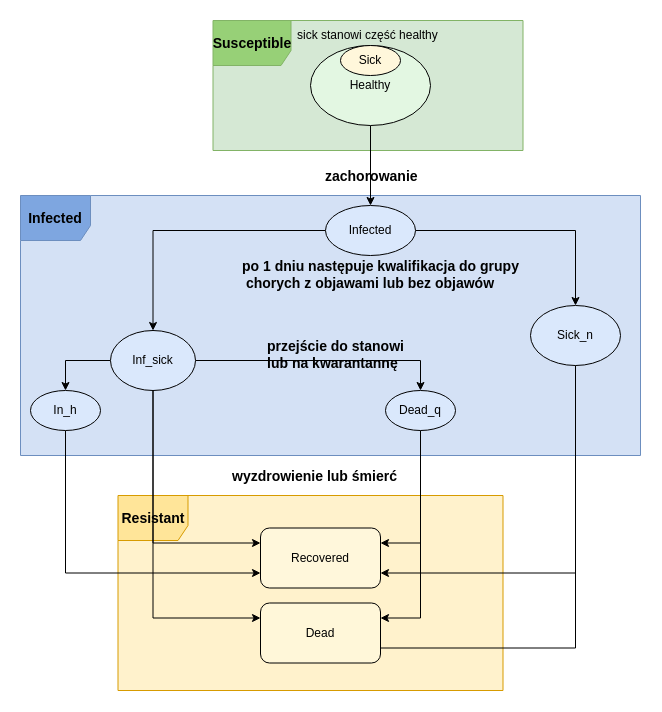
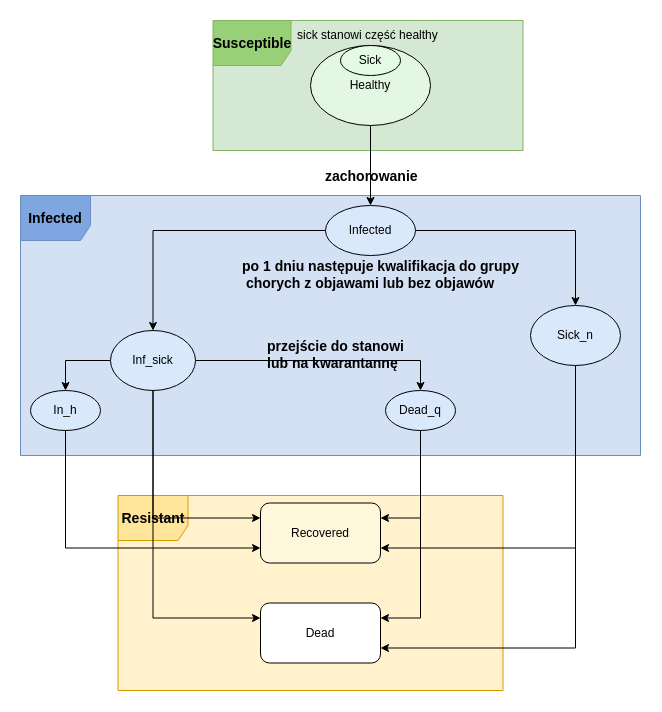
  <mxCell id="0" />
  <mxCell id="1" parent="0" />
  <mxCell id="2" value="&lt;font style=&quot;font-size: 14px&quot;&gt;&lt;b&gt;Resistant&lt;/b&gt;&lt;/font&gt;" style="shape=umlFrame;whiteSpace=wrap;html=1;width=70;height=45;fillColor=#FFE599;strokeColor=#d79b00;comic=0;shadow=0;swimlaneFillColor=#FFF2CC;gradientColor=none;" vertex="1" parent="1"><mxGeometry x="117.5" y="495" width="385" height="195" as="geometry" /></mxCell>
  <mxCell id="3" value="&lt;font style=&quot;font-size: 14px&quot;&gt;&lt;b&gt;Infected&lt;/b&gt;&lt;/font&gt;" style="shape=umlFrame;whiteSpace=wrap;html=1;width=70;height=45;fillColor=#7EA6E0;strokeColor=#6c8ebf;comic=0;shadow=0;swimlaneFillColor=#D4E1F5;" vertex="1" parent="1"><mxGeometry x="20" y="195" width="620" height="260" as="geometry" /></mxCell>
  <mxCell id="4" value="&lt;font style=&quot;font-size: 14px&quot;&gt;&lt;b&gt;Susceptible&lt;/b&gt;&lt;/font&gt;" style="shape=umlFrame;whiteSpace=wrap;html=1;width=78;height=45;fillColor=#97D077;strokeColor=#82b366;comic=0;shadow=0;swimlaneFillColor=#D5E8D4;" vertex="1" parent="1"><mxGeometry x="212.5" y="20" width="310" height="130" as="geometry" /></mxCell>
  <mxCell id="5" value="" style="edgeStyle=orthogonalEdgeStyle;rounded=0;orthogonalLoop=1;jettySize=auto;html=1;" edge="1" parent="1" source="6" target="9"><mxGeometry relative="1" as="geometry" /></mxCell>
  <mxCell id="6" value="Healthy" style="ellipse;whiteSpace=wrap;html=1;fillColor=#E3F7E2;" vertex="1" parent="1"><mxGeometry x="310" y="45" width="120" height="80" as="geometry" /></mxCell>
  <mxCell id="7" style="edgeStyle=orthogonalEdgeStyle;rounded=0;orthogonalLoop=1;jettySize=auto;html=1;exitX=0;exitY=0.5;exitDx=0;exitDy=0;entryX=0.5;entryY=0;entryDx=0;entryDy=0;" edge="1" parent="1" source="9" target="16"><mxGeometry relative="1" as="geometry" /></mxCell>
  <mxCell id="8" style="edgeStyle=orthogonalEdgeStyle;rounded=0;orthogonalLoop=1;jettySize=auto;html=1;exitX=1;exitY=0.5;exitDx=0;exitDy=0;entryX=0.5;entryY=0;entryDx=0;entryDy=0;" edge="1" parent="1" source="9" target="24"><mxGeometry relative="1" as="geometry" /></mxCell>
  <mxCell id="9" value="Infected" style="ellipse;whiteSpace=wrap;html=1;fillColor=#DAE8FC;" vertex="1" parent="1"><mxGeometry x="325" y="205" width="90" height="50" as="geometry" /></mxCell>
- <mxCell id="10" value="Sick" style="ellipse;whiteSpace=wrap;html=1;fillColor=#fff7db;" vertex="1" parent="1"><mxGeometry x="340" y="45" width="60" height="30" as="geometry" /></mxCell>
+ <mxCell id="10" value="Sick" style="ellipse;whiteSpace=wrap;html=1;fillColor=#E5FAE4;" vertex="1" parent="1"><mxGeometry x="340" y="45" width="60" height="30" as="geometry" /></mxCell>
  <mxCell id="11" value="&lt;font style=&quot;font-size: 14px&quot;&gt;&lt;b&gt;zachorowanie&lt;/b&gt;&lt;/font&gt;" style="text;html=1;resizable=0;points=[];autosize=1;align=left;verticalAlign=top;spacingTop=-4;" vertex="1" parent="1"><mxGeometry x="322.5" y="165" width="110" height="20" as="geometry" /></mxCell>
  <mxCell id="12" style="edgeStyle=orthogonalEdgeStyle;rounded=0;orthogonalLoop=1;jettySize=auto;html=1;exitX=1;exitY=0.5;exitDx=0;exitDy=0;entryX=0.5;entryY=0;entryDx=0;entryDy=0;" edge="1" parent="1" source="16" target="21"><mxGeometry relative="1" as="geometry" /></mxCell>
  <mxCell id="13" style="edgeStyle=orthogonalEdgeStyle;rounded=0;orthogonalLoop=1;jettySize=auto;html=1;exitX=0;exitY=0.5;exitDx=0;exitDy=0;entryX=0.5;entryY=0;entryDx=0;entryDy=0;" edge="1" parent="1" source="16" target="18"><mxGeometry relative="1" as="geometry" /></mxCell>
  <mxCell id="14" style="edgeStyle=orthogonalEdgeStyle;rounded=0;orthogonalLoop=1;jettySize=auto;html=1;exitX=0.5;exitY=1;exitDx=0;exitDy=0;entryX=0;entryY=0.25;entryDx=0;entryDy=0;" edge="1" parent="1" source="16" target="28"><mxGeometry relative="1" as="geometry" /></mxCell>
  <mxCell id="15" style="edgeStyle=orthogonalEdgeStyle;rounded=0;orthogonalLoop=1;jettySize=auto;html=1;exitX=0.5;exitY=1;exitDx=0;exitDy=0;entryX=0;entryY=0.25;entryDx=0;entryDy=0;" edge="1" parent="1" source="16" target="29"><mxGeometry relative="1" as="geometry" /></mxCell>
  <mxCell id="16" value="Inf_sick" style="ellipse;whiteSpace=wrap;html=1;fillColor=#DAE8FC;" vertex="1" parent="1"><mxGeometry x="110" y="330" width="85" height="60" as="geometry" /></mxCell>
  <mxCell id="17" style="edgeStyle=orthogonalEdgeStyle;rounded=0;orthogonalLoop=1;jettySize=auto;html=1;exitX=0.5;exitY=1;exitDx=0;exitDy=0;entryX=0;entryY=0.75;entryDx=0;entryDy=0;" edge="1" parent="1" source="18" target="28"><mxGeometry relative="1" as="geometry" /></mxCell>
  <mxCell id="18" value="In_h" style="ellipse;whiteSpace=wrap;html=1;fillColor=#DAE8FC;" vertex="1" parent="1"><mxGeometry x="30" y="390" width="70" height="40" as="geometry" /></mxCell>
  <mxCell id="19" style="edgeStyle=orthogonalEdgeStyle;rounded=0;orthogonalLoop=1;jettySize=auto;html=1;exitX=0.5;exitY=1;exitDx=0;exitDy=0;entryX=1;entryY=0.25;entryDx=0;entryDy=0;" edge="1" parent="1" source="21" target="28"><mxGeometry relative="1" as="geometry" /></mxCell>
  <mxCell id="20" style="edgeStyle=orthogonalEdgeStyle;rounded=0;orthogonalLoop=1;jettySize=auto;html=1;exitX=0.5;exitY=1;exitDx=0;exitDy=0;entryX=1;entryY=0.25;entryDx=0;entryDy=0;" edge="1" parent="1" source="21" target="29"><mxGeometry relative="1" as="geometry" /></mxCell>
  <mxCell id="21" value="Dead_q" style="ellipse;whiteSpace=wrap;html=1;fillColor=#DAE8FC;" vertex="1" parent="1"><mxGeometry x="385" y="390" width="70" height="40" as="geometry" /></mxCell>
  <mxCell id="22" style="edgeStyle=orthogonalEdgeStyle;rounded=0;orthogonalLoop=1;jettySize=auto;html=1;exitX=0.5;exitY=1;exitDx=0;exitDy=0;entryX=1;entryY=0.75;entryDx=0;entryDy=0;" edge="1" parent="1" source="24" target="28"><mxGeometry relative="1" as="geometry" /></mxCell>
- <mxCell id="23" style="edgeStyle=orthogonalEdgeStyle;rounded=0;orthogonalLoop=1;jettySize=auto;html=1;exitX=0.5;exitY=1;exitDx=0;exitDy=0;entryX=1;entryY=0.75;entryDx=0;entryDy=0;endArrow=none;" edge="1" parent="1" source="24" target="29"><mxGeometry relative="1" as="geometry" /></mxCell>
+ <mxCell id="23" style="edgeStyle=orthogonalEdgeStyle;rounded=0;orthogonalLoop=1;jettySize=auto;html=1;exitX=0.5;exitY=1;exitDx=0;exitDy=0;entryX=1;entryY=0.75;entryDx=0;entryDy=0;" edge="1" parent="1" source="24" target="29"><mxGeometry relative="1" as="geometry" /></mxCell>
  <mxCell id="24" value="Sick_n" style="ellipse;whiteSpace=wrap;html=1;fillColor=#DAE8FC;" vertex="1" parent="1"><mxGeometry x="530" y="305" width="90" height="60" as="geometry" /></mxCell>
  <mxCell id="25" value="&lt;font style=&quot;font-size: 14px&quot;&gt;&lt;b&gt;po 1 dniu następuje kwalifikacja do grupy&lt;br&gt;&amp;nbsp;chorych z objawami lub bez objawów&lt;/b&gt;&lt;/font&gt;" style="text;html=1;resizable=0;points=[];autosize=1;align=left;verticalAlign=top;spacingTop=-4;" vertex="1" parent="1"><mxGeometry x="240" y="255" width="290" height="30" as="geometry" /></mxCell>
  <mxCell id="26" value="sick stanowi część healthy" style="text;html=1;resizable=0;points=[];autosize=1;align=left;verticalAlign=top;spacingTop=-4;" vertex="1" parent="1"><mxGeometry x="295" y="25" width="160" height="20" as="geometry" /></mxCell>
  <mxCell id="27" value="&lt;font style=&quot;font-size: 14px&quot;&gt;&lt;b&gt;przejście do stanowi &lt;br&gt;lub na kwarantannę&lt;/b&gt;&lt;/font&gt;" style="text;html=1;resizable=0;points=[];autosize=1;align=left;verticalAlign=top;spacingTop=-4;" vertex="1" parent="1"><mxGeometry x="265" y="335" width="150" height="30" as="geometry" /></mxCell>
- <mxCell id="28" value="Recovered" style="rounded=1;whiteSpace=wrap;html=1;fillColor=#FFF7DB;" vertex="1" parent="1"><mxGeometry x="260" y="527.5" width="120" height="60" as="geometry" /></mxCell>
- <mxCell id="29" value="Dead" style="rounded=1;whiteSpace=wrap;html=1;fillColor=#FFF7D9;" vertex="1" parent="1"><mxGeometry x="260" y="602.5" width="120" height="60" as="geometry" /></mxCell>
- <mxCell id="30" value="&lt;font style=&quot;font-size: 14px&quot;&gt;&lt;b&gt;wyzdrowienie lub śmierć&lt;/b&gt;&lt;/font&gt;" style="text;html=1;resizable=0;points=[];autosize=1;align=left;verticalAlign=top;spacingTop=-4;" vertex="1" parent="1"><mxGeometry x="230" y="465" width="180" height="20" as="geometry" /></mxCell>
+ <mxCell id="28" value="Recovered" style="rounded=1;whiteSpace=wrap;html=1;fillColor=#FFF7DB;" vertex="1" parent="1"><mxGeometry x="260" y="502.5" width="120" height="60" as="geometry" /></mxCell>
+ <mxCell id="29" value="Dead" style="rounded=1;whiteSpace=wrap;html=1;fillColor=#ffffff;" vertex="1" parent="1"><mxGeometry x="260" y="602.5" width="120" height="60" as="geometry" /></mxCell>
